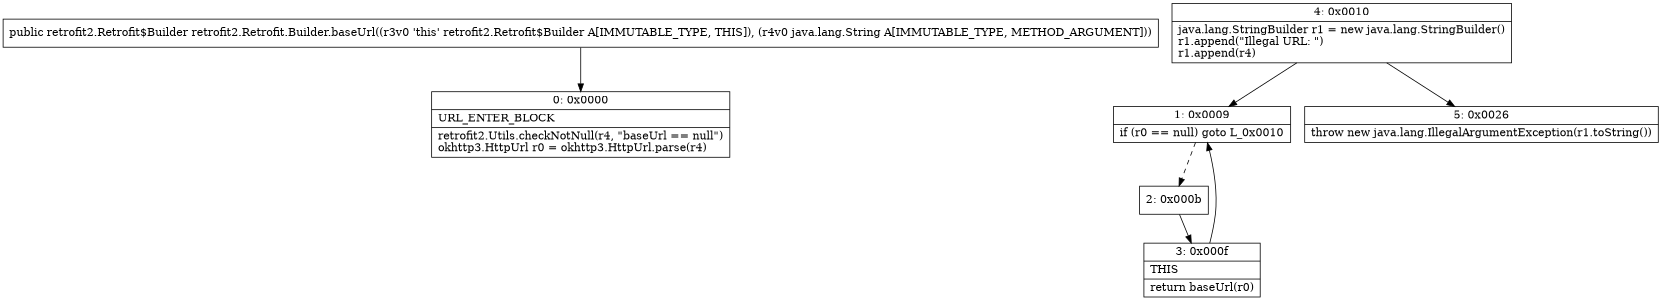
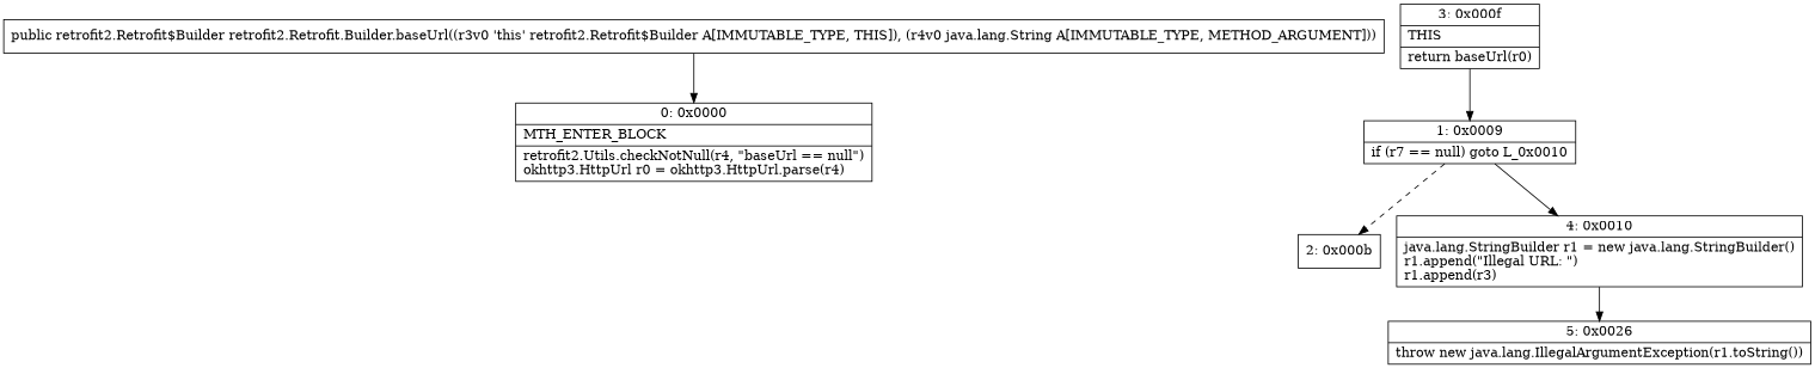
  digraph {
    node [shape=record]
-   n1 [label="{0\:\ 0x0000|URL_ENTER_BLOCK\l|retrofit2.Utils.checkNotNull(r4, \"baseUrl == null\")\lokhttp3.HttpUrl r0 = okhttp3.HttpUrl.parse(r4)\l}"]
-   n2 [label="{1\:\ 0x0009|if (r0 == null) goto L_0x0010\l}"]
+   n1 [label="{0\:\ 0x0000|MTH_ENTER_BLOCK\l|retrofit2.Utils.checkNotNull(r4, \"baseUrl == null\")\lokhttp3.HttpUrl r0 = okhttp3.HttpUrl.parse(r4)\l}"]
+   n2 [label="{1\:\ 0x0009|if (r7 == null) goto L_0x0010\l}"]
    n3 [label="{2\:\ 0x000b}"]
-   n4 [label="{4\:\ 0x0010|java.lang.StringBuilder r1 = new java.lang.StringBuilder()\lr1.append(\"Illegal URL: \")\lr1.append(r4)\l}"]
+   n4 [label="{4\:\ 0x0010|java.lang.StringBuilder r1 = new java.lang.StringBuilder()\lr1.append(\"Illegal URL: \")\lr1.append(r3)\l}"]
    n5 [label="{3\:\ 0x000f|THIS\l|return baseUrl(r0)\l}"]
    n6 [label="{5\:\ 0x0026|throw new java.lang.IllegalArgumentException(r1.toString())\l}"]
    n7 [label="{public retrofit2.Retrofit$Builder retrofit2.Retrofit.Builder.baseUrl((r3v0 'this' retrofit2.Retrofit$Builder A[IMMUTABLE_TYPE, THIS]), (r4v0 java.lang.String A[IMMUTABLE_TYPE, METHOD_ARGUMENT])) }"]
    n2 -> n3 [style=dashed]
-   n4 -> n2
-   n3 -> n5
+   n2 -> n4
    n4 -> n6
    n5 -> n2
    n7 -> n1
  }
